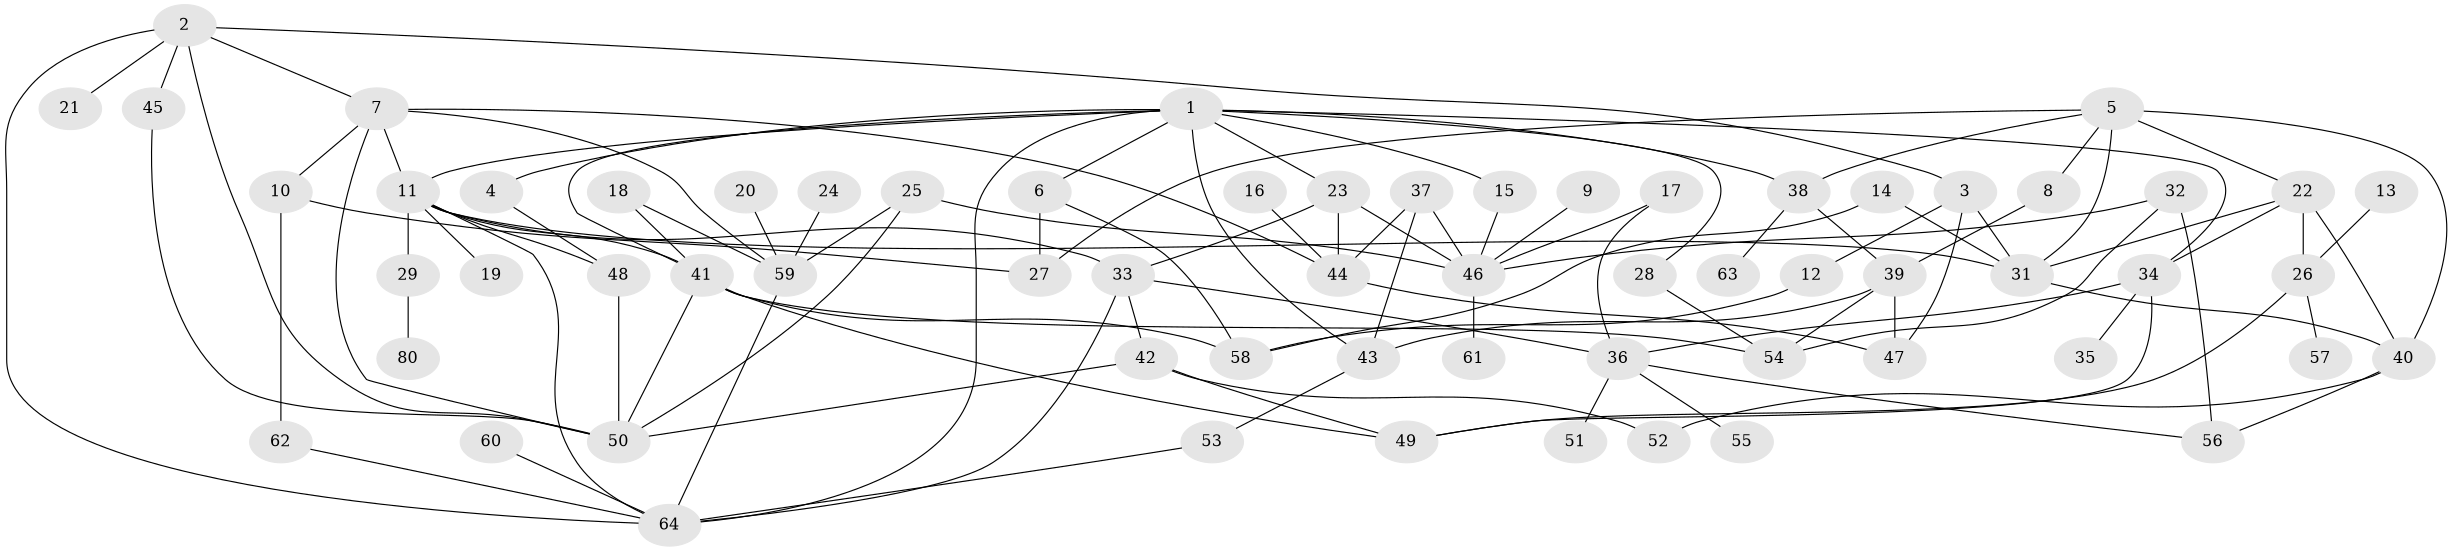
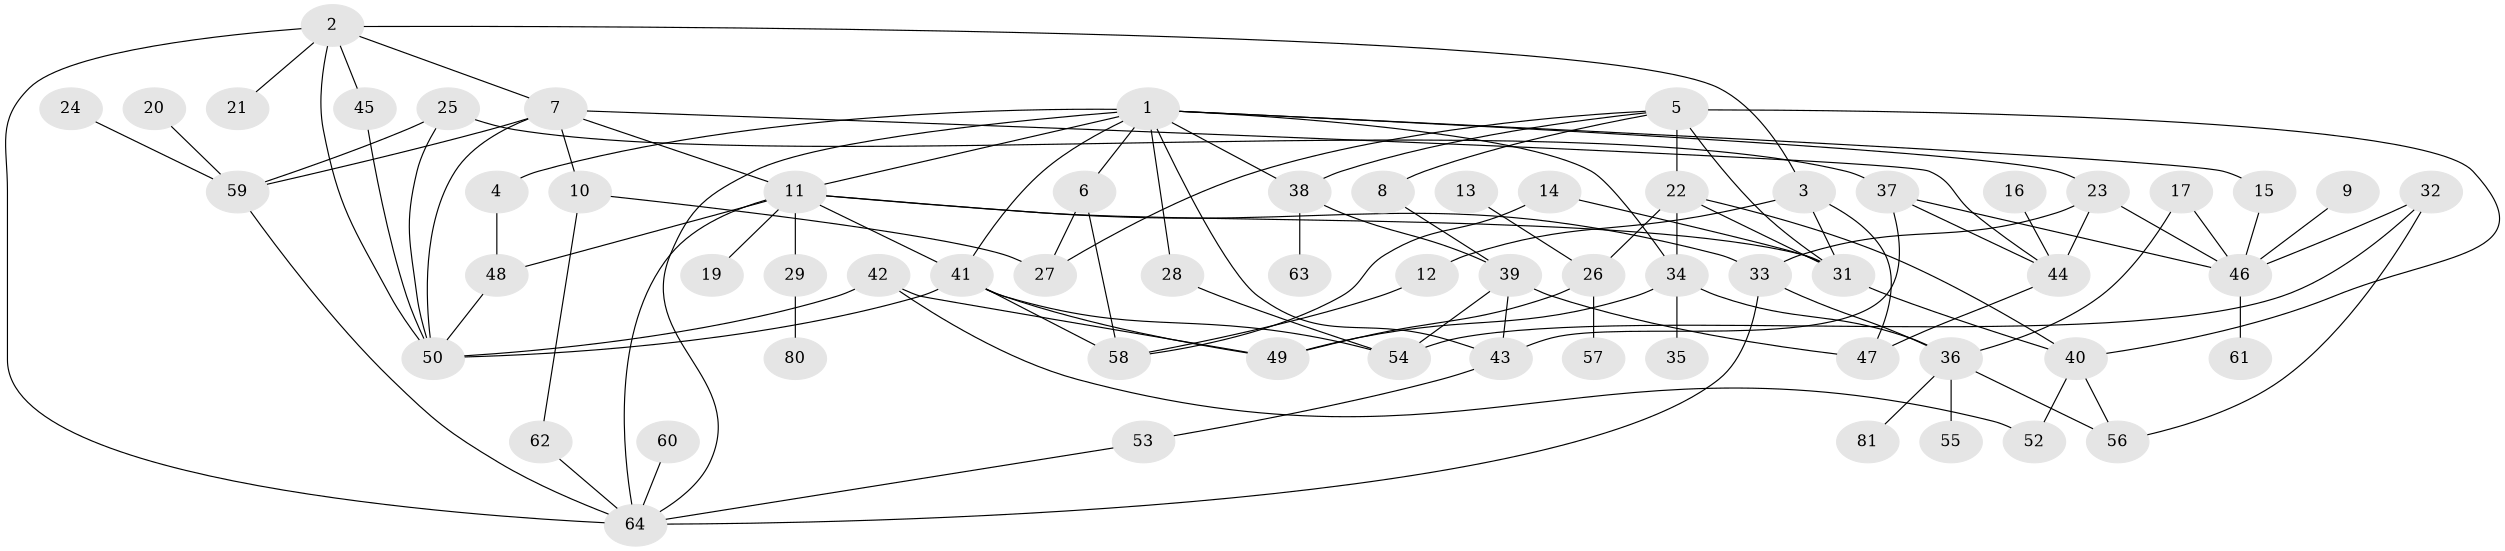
  graph {
    node [color=gray90 style=filled]
    edge [weight=1.0]
    1
    4
    6
    11
    15
    23
    28
    34
    38
    41
    43
    64
    48
    27
    58
    31
    19
    29
    33
    46
    44
    54
    36
    49
    35
    39
    63
    50
    53
    2
    3
    7
    21
    45
    12
    47
    10
    59
    40
    56
    52
    5
    8
    22
    26
    62
    9
    61
    n49 [label=80]
    42
    13
    57
    14
    16
    17
-   51
+   51 [label=81]
    55
-   18
    20
    24
    25
    32
    37
    60
    1 -- 4
    1 -- 6
    1 -- 11
    1 -- 15
    1 -- 23
    1 -- 28
    1 -- 34
    1 -- 38
    1 -- 41
    1 -- 43
    1 -- 64
    4 -- 48
    6 -- 27
    6 -- 58
    11 -- 41
    11 -- 64
    11 -- 48
    11 -- 31
    11 -- 19
    11 -- 29
    11 -- 33
    15 -- 46
    23 -- 33
    23 -- 46
    23 -- 44
    28 -- 54
    34 -- 36
    34 -- 49
    34 -- 35
    38 -- 39
    38 -- 63
    41 -- 58
    41 -- 54
    41 -- 49
    41 -- 50
    43 -- 53
    48 -- 50
    31 -- 40
    29 -- n49
    33 -- 64
    33 -- 36
-   33 -- 42
    46 -- 61
    44 -- 47
    36 -- 56
    36 -- 51
    36 -- 55
    39 -- 43
    39 -- 54
    39 -- 47
    53 -- 64
    2 -- 64
    2 -- 50
    2 -- 3
    2 -- 7
    2 -- 21
    2 -- 45
    3 -- 31
    3 -- 12
    3 -- 47
    7 -- 11
    7 -- 44
    7 -- 50
    7 -- 10
    7 -- 59
    45 -- 50
    12 -- 58
    10 -- 27
    10 -- 62
    59 -- 64
    40 -- 56
    40 -- 52
    5 -- 38
    5 -- 27
    5 -- 31
    5 -- 40 [weight=2.0]
    5 -- 8
    5 -- 22
    8 -- 39
    22 -- 34
    22 -- 31
    22 -- 40
    22 -- 26 [weight=2.0]
    26 -- 49
    26 -- 57
    62 -- 64
    9 -- 46
    42 -- 49
    42 -- 50
    42 -- 52
    13 -- 26
    14 -- 58
    14 -- 31
    16 -- 44
    17 -- 46
    17 -- 36
-   18 -- 41
-   18 -- 59
    20 -- 59
    24 -- 59
-   25 -- 46
+   25 -- 37
    25 -- 50
    25 -- 59
    32 -- 46
    32 -- 54
    32 -- 56
    37 -- 43
    37 -- 46
    37 -- 44
    60 -- 64
  }
